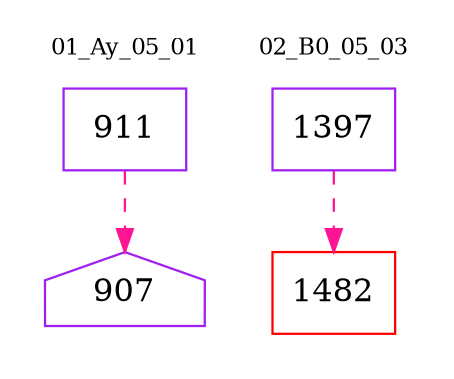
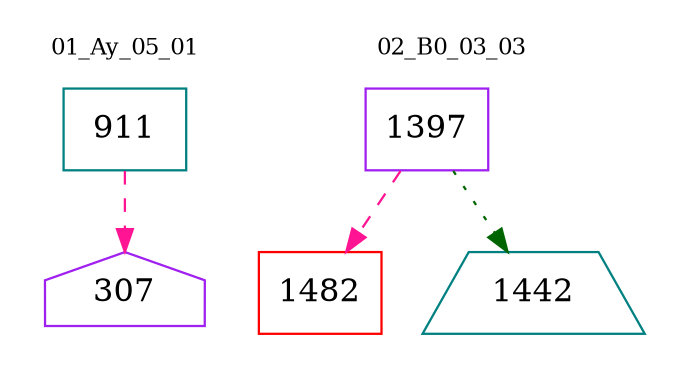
  digraph {
    node [color=teal shape=box]
    edge [color=deeppink style=dashed]
-   n1 [color=purple label=911]
-   n2 [color=purple label=907 shape=house]
+   n1 [label=911]
+   n2 [color=purple label=307 shape=house]
    n3 [color=purple label=1397]
    n4 [color=red label=1482]
+   n5 [label=1442 shape=trapezium]
    subgraph cluster_1 {
      color=white
      fontsize=10
      label="01_Ay_05_01"
      n1
      n2
    }
    subgraph cluster_2 {
      color=white
      fontsize=10
-     label="02_B0_05_03"
+     label="02_B0_03_03"
      n3
      n4
+     n5
    }
    n1 -> n2
    n3 -> n4
+   n3 -> n5 [color=darkgreen style=dotted]
  }
